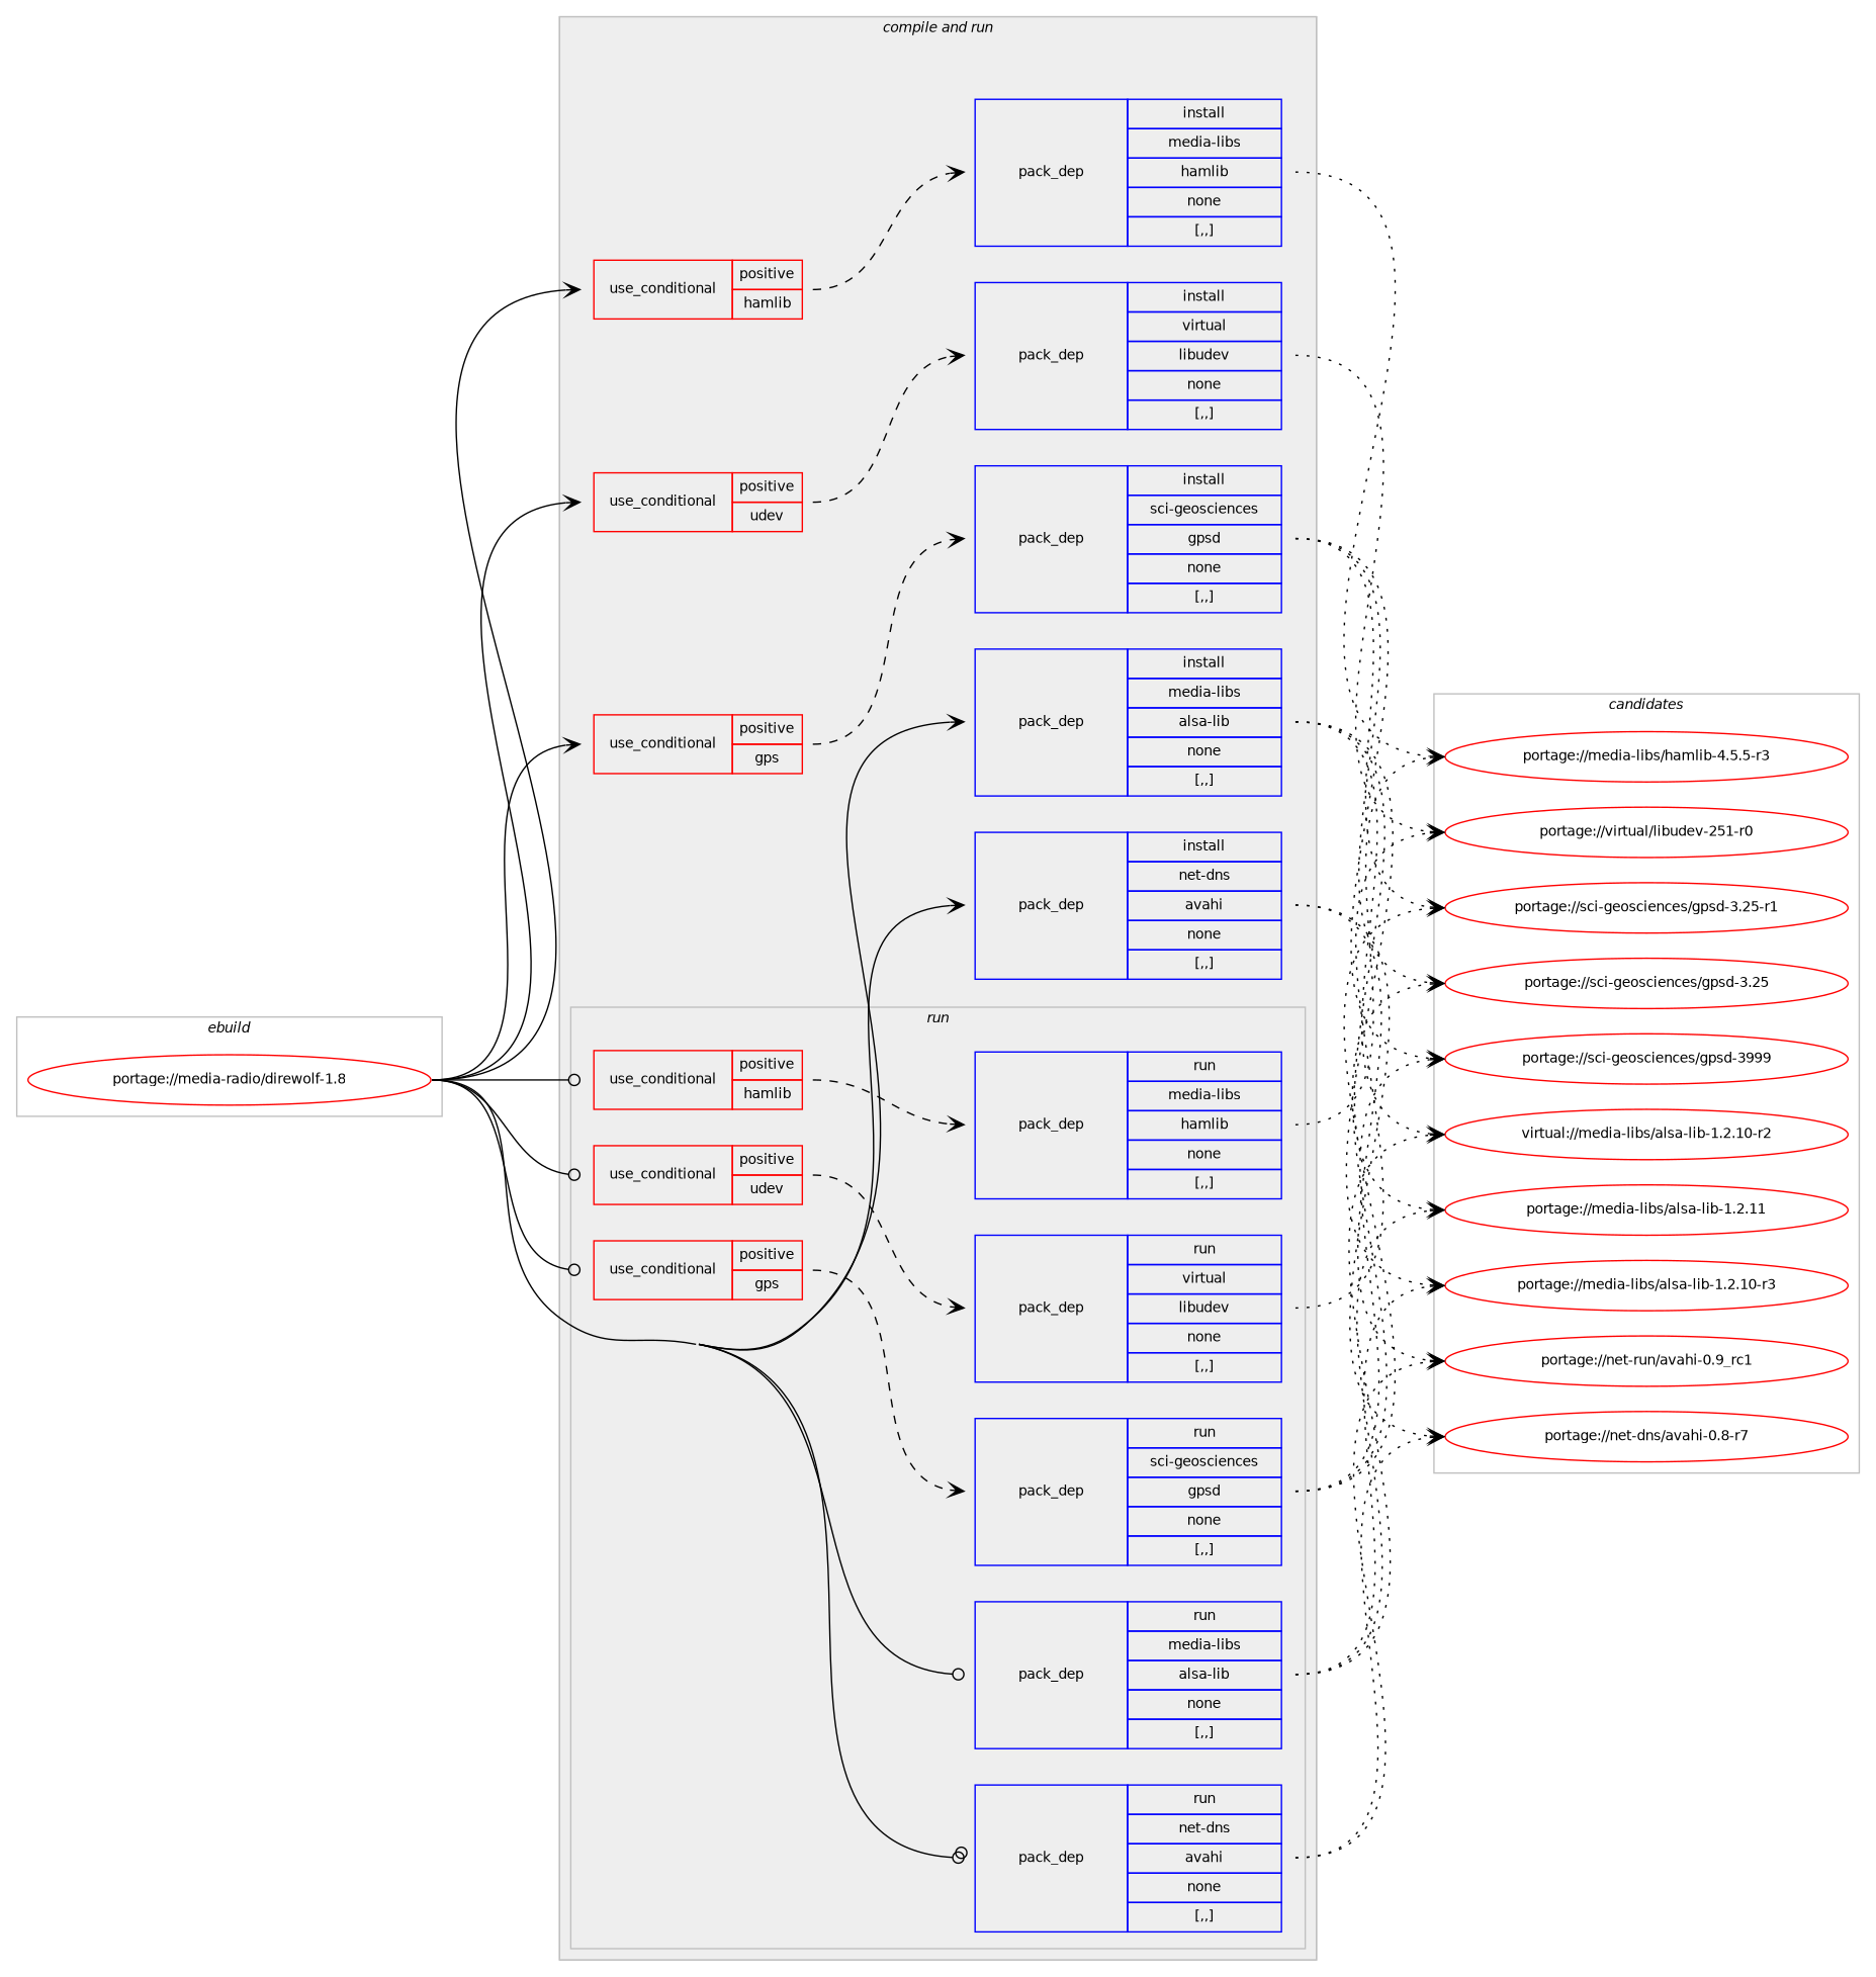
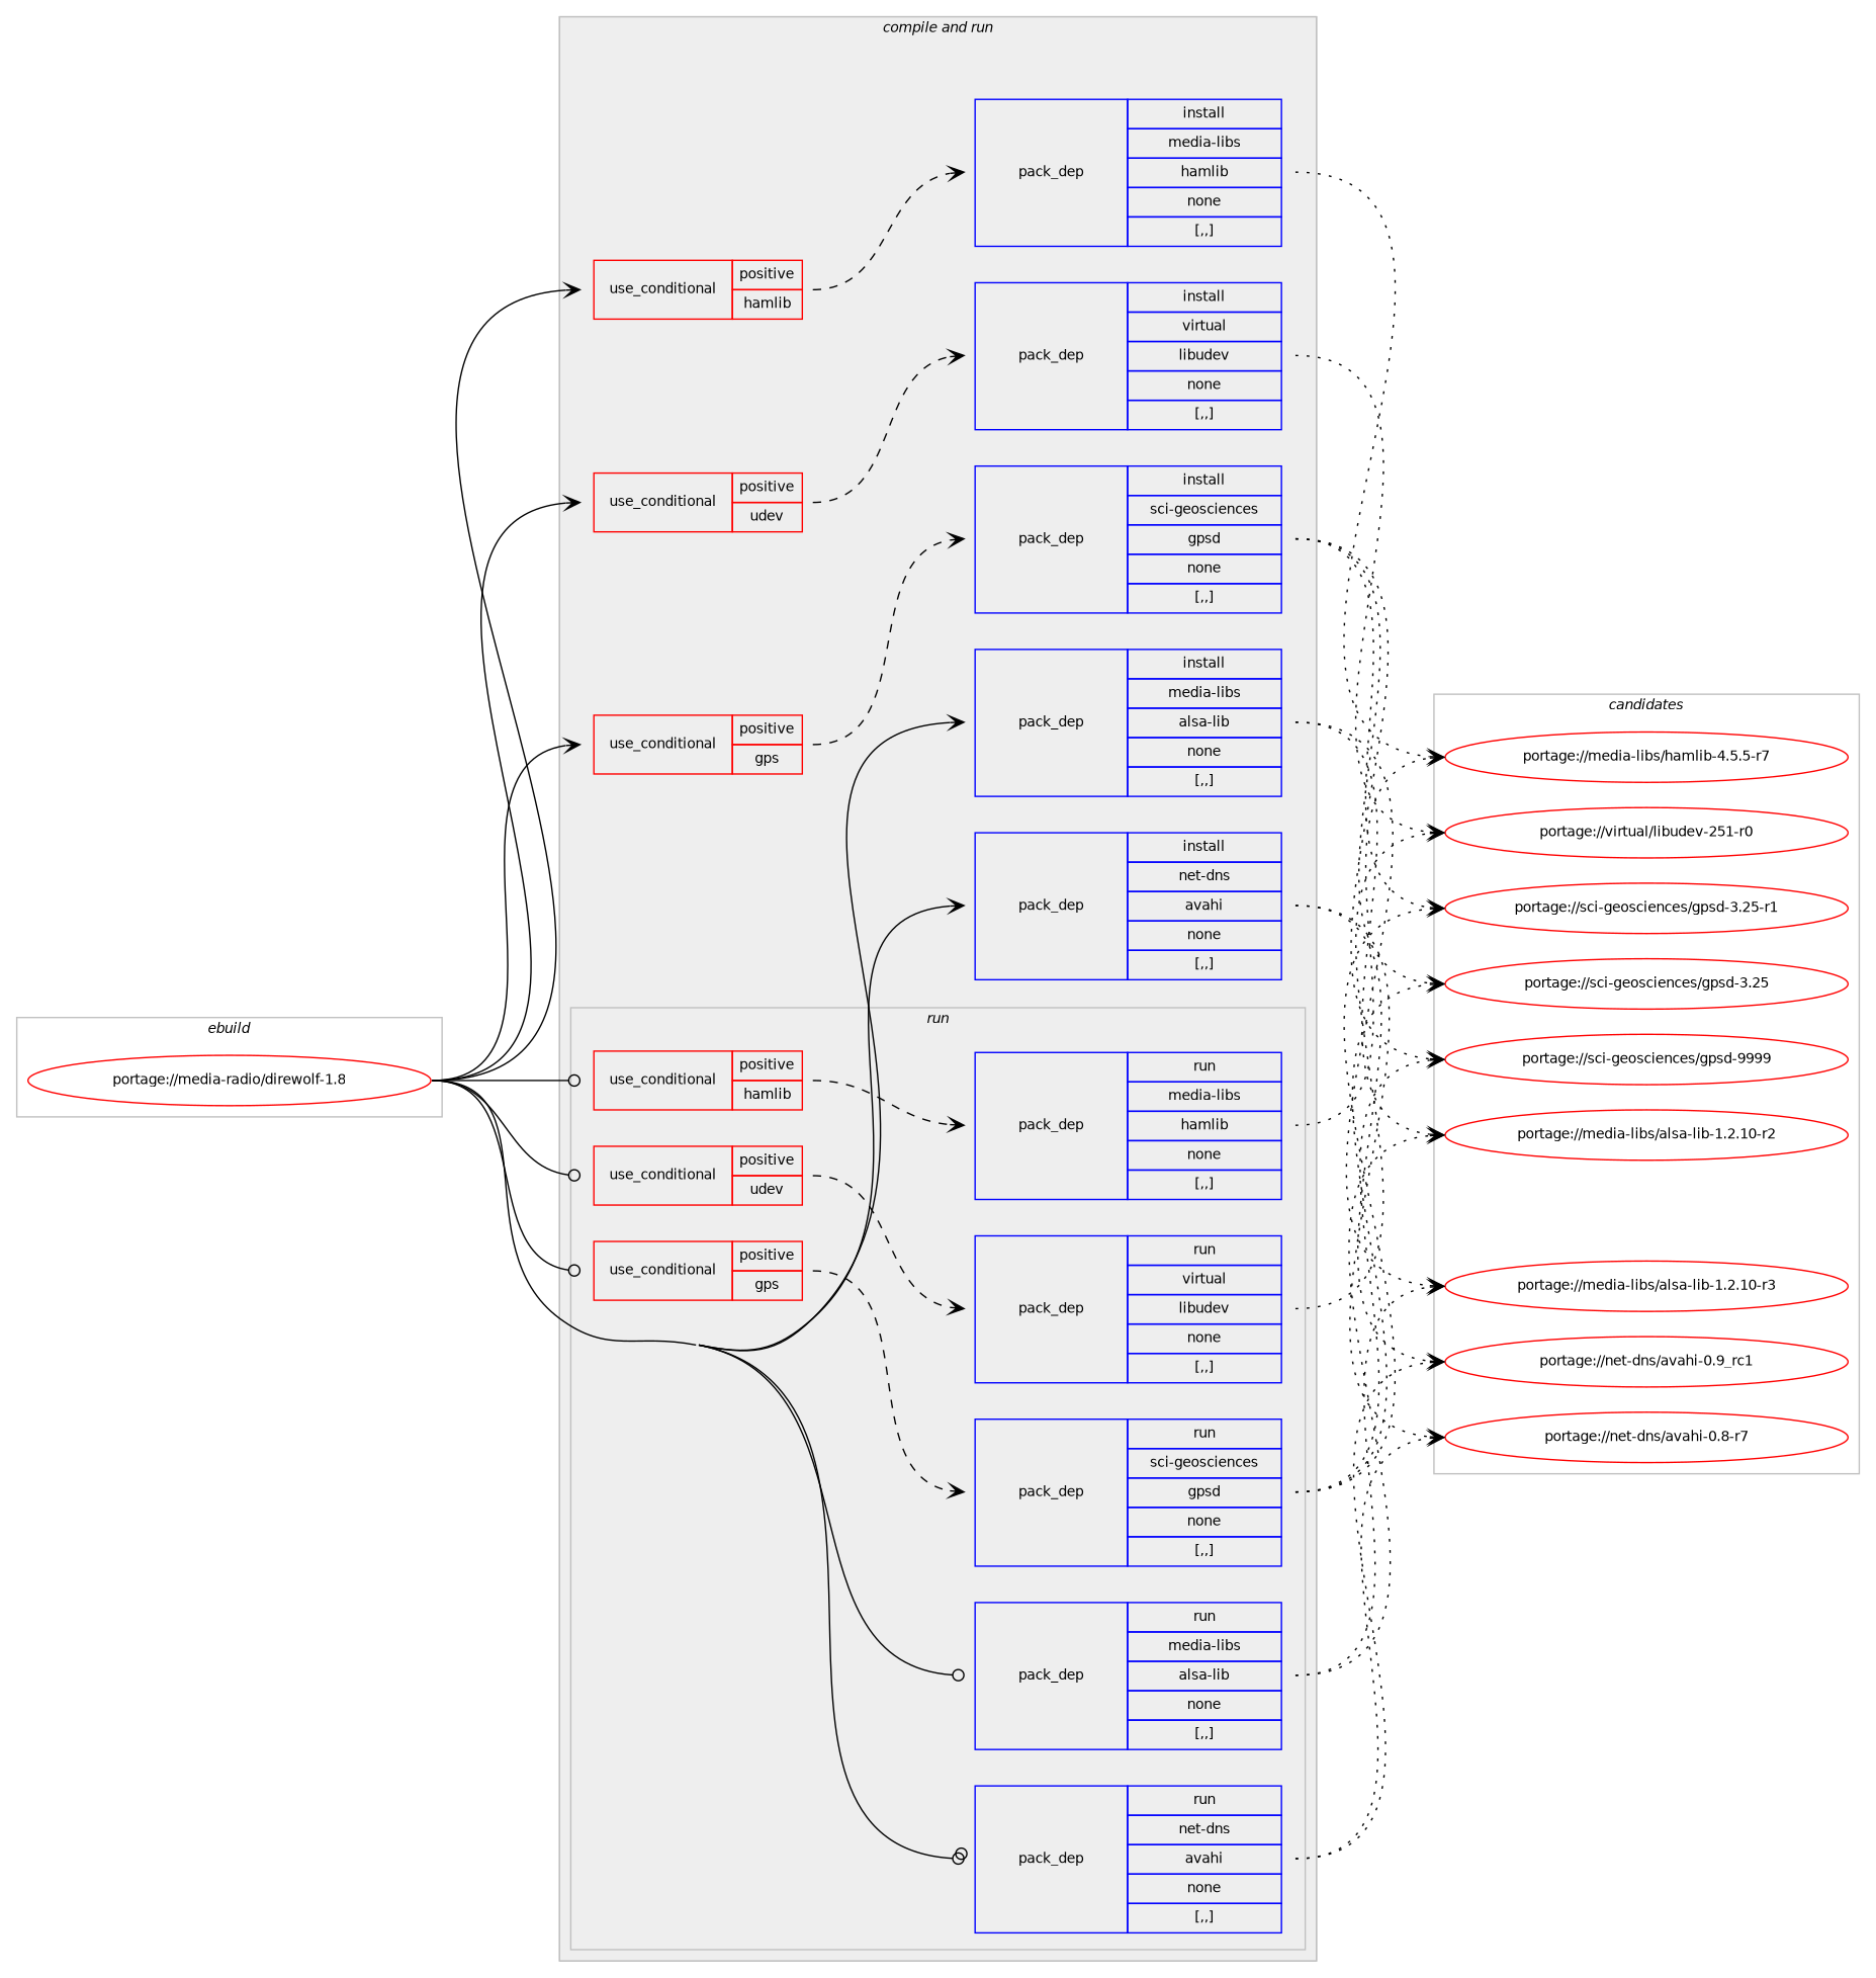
  digraph {
    compound=true
    concentrate=true
    fontname=Helvetica
    fontsize=10
    newrank=true
    rankdir=LR
    ranksep=1.5
    node [color=red fontname=Helvetica fontsize=10 shape=none]
    edge [arrowhead=vee headport=w style=dotted tailport=e weight=100]
    n1 [label="portage://media-radio/direwolf-1.8" width=4 shape=""]
    n2 [color=blue label=<<TABLE BORDER="0" CELLBORDER="1" CELLSPACING="0" CELLPADDING="4" WIDTH="220"><TR><TD ROWSPAN="6" CELLPADDING="30">pack_dep</TD></TR><TR><TD WIDTH="110">install</TD></TR><TR><TD>sci-geosciences</TD></TR><TR><TD>gpsd</TD></TR><TR><TD>none</TD></TR><TR><TD>[,,]</TD></TR></TABLE>>]
    n3 [label=<<TABLE BORDER="0" CELLBORDER="1" CELLSPACING="0" CELLPADDING="4"><TR><TD ROWSPAN="3" CELLPADDING="10">use_conditional</TD></TR><TR><TD>positive</TD></TR><TR><TD>gps</TD></TR></TABLE>>]
    n4 [color=blue label=<<TABLE BORDER="0" CELLBORDER="1" CELLSPACING="0" CELLPADDING="4" WIDTH="220"><TR><TD ROWSPAN="6" CELLPADDING="30">pack_dep</TD></TR><TR><TD WIDTH="110">install</TD></TR><TR><TD>media-libs</TD></TR><TR><TD>hamlib</TD></TR><TR><TD>none</TD></TR><TR><TD>[,,]</TD></TR></TABLE>>]
    n5 [label=<<TABLE BORDER="0" CELLBORDER="1" CELLSPACING="0" CELLPADDING="4"><TR><TD ROWSPAN="3" CELLPADDING="10">use_conditional</TD></TR><TR><TD>positive</TD></TR><TR><TD>hamlib</TD></TR></TABLE>>]
    n6 [color=blue label=<<TABLE BORDER="0" CELLBORDER="1" CELLSPACING="0" CELLPADDING="4" WIDTH="220"><TR><TD ROWSPAN="6" CELLPADDING="30">pack_dep</TD></TR><TR><TD WIDTH="110">install</TD></TR><TR><TD>virtual</TD></TR><TR><TD>libudev</TD></TR><TR><TD>none</TD></TR><TR><TD>[,,]</TD></TR></TABLE>>]
    n7 [label=<<TABLE BORDER="0" CELLBORDER="1" CELLSPACING="0" CELLPADDING="4"><TR><TD ROWSPAN="3" CELLPADDING="10">use_conditional</TD></TR><TR><TD>positive</TD></TR><TR><TD>udev</TD></TR></TABLE>>]
    n8 [color=blue label=<<TABLE BORDER="0" CELLBORDER="1" CELLSPACING="0" CELLPADDING="4" WIDTH="220"><TR><TD ROWSPAN="6" CELLPADDING="30">pack_dep</TD></TR><TR><TD WIDTH="110">install</TD></TR><TR><TD>media-libs</TD></TR><TR><TD>alsa-lib</TD></TR><TR><TD>none</TD></TR><TR><TD>[,,]</TD></TR></TABLE>>]
    n9 [color=blue label=<<TABLE BORDER="0" CELLBORDER="1" CELLSPACING="0" CELLPADDING="4" WIDTH="220"><TR><TD ROWSPAN="6" CELLPADDING="30">pack_dep</TD></TR><TR><TD WIDTH="110">install</TD></TR><TR><TD>net-dns</TD></TR><TR><TD>avahi</TD></TR><TR><TD>none</TD></TR><TR><TD>[,,]</TD></TR></TABLE>>]
    n10 [color=blue label=<<TABLE BORDER="0" CELLBORDER="1" CELLSPACING="0" CELLPADDING="4" WIDTH="220"><TR><TD ROWSPAN="6" CELLPADDING="30">pack_dep</TD></TR><TR><TD WIDTH="110">run</TD></TR><TR><TD>sci-geosciences</TD></TR><TR><TD>gpsd</TD></TR><TR><TD>none</TD></TR><TR><TD>[,,]</TD></TR></TABLE>>]
    n11 [label=<<TABLE BORDER="0" CELLBORDER="1" CELLSPACING="0" CELLPADDING="4"><TR><TD ROWSPAN="3" CELLPADDING="10">use_conditional</TD></TR><TR><TD>positive</TD></TR><TR><TD>gps</TD></TR></TABLE>>]
    n12 [color=blue label=<<TABLE BORDER="0" CELLBORDER="1" CELLSPACING="0" CELLPADDING="4" WIDTH="220"><TR><TD ROWSPAN="6" CELLPADDING="30">pack_dep</TD></TR><TR><TD WIDTH="110">run</TD></TR><TR><TD>media-libs</TD></TR><TR><TD>hamlib</TD></TR><TR><TD>none</TD></TR><TR><TD>[,,]</TD></TR></TABLE>>]
    n13 [label=<<TABLE BORDER="0" CELLBORDER="1" CELLSPACING="0" CELLPADDING="4"><TR><TD ROWSPAN="3" CELLPADDING="10">use_conditional</TD></TR><TR><TD>positive</TD></TR><TR><TD>hamlib</TD></TR></TABLE>>]
    n14 [color=blue label=<<TABLE BORDER="0" CELLBORDER="1" CELLSPACING="0" CELLPADDING="4" WIDTH="220"><TR><TD ROWSPAN="6" CELLPADDING="30">pack_dep</TD></TR><TR><TD WIDTH="110">run</TD></TR><TR><TD>virtual</TD></TR><TR><TD>libudev</TD></TR><TR><TD>none</TD></TR><TR><TD>[,,]</TD></TR></TABLE>>]
    n15 [label=<<TABLE BORDER="0" CELLBORDER="1" CELLSPACING="0" CELLPADDING="4"><TR><TD ROWSPAN="3" CELLPADDING="10">use_conditional</TD></TR><TR><TD>positive</TD></TR><TR><TD>udev</TD></TR></TABLE>>]
    n16 [color=blue label=<<TABLE BORDER="0" CELLBORDER="1" CELLSPACING="0" CELLPADDING="4" WIDTH="220"><TR><TD ROWSPAN="6" CELLPADDING="30">pack_dep</TD></TR><TR><TD WIDTH="110">run</TD></TR><TR><TD>media-libs</TD></TR><TR><TD>alsa-lib</TD></TR><TR><TD>none</TD></TR><TR><TD>[,,]</TD></TR></TABLE>>]
    n17 [color=blue label=<<TABLE BORDER="0" CELLBORDER="1" CELLSPACING="0" CELLPADDING="4" WIDTH="220"><TR><TD ROWSPAN="6" CELLPADDING="30">pack_dep</TD></TR><TR><TD WIDTH="110">run</TD></TR><TR><TD>net-dns</TD></TR><TR><TD>avahi</TD></TR><TR><TD>none</TD></TR><TR><TD>[,,]</TD></TR></TABLE>>]
-   n18 [label="portage://media-libs/hamlib-4.5.5-r3" width=4 shape=""]
-   n19 [label="portage://sci-geosciences/gpsd-3999" width=4 shape=""]
+   n18 [label="portage://media-libs/hamlib-4.5.5-r7" width=4 shape=""]
+   n19 [label="portage://sci-geosciences/gpsd-9999" width=4 shape=""]
    n20 [label="portage://sci-geosciences/gpsd-3.25-r1" width=4 shape=""]
    n21 [label="portage://sci-geosciences/gpsd-3.25" width=4 shape=""]
    n22 [label="portage://virtual/libudev-251-r0" width=4 shape=""]
-   n23 [label="portage://media-libs/alsa-lib-1.2.11" width=4 shape=""]
    n24 [label="portage://media-libs/alsa-lib-1.2.10-r3" width=4 shape=""]
-   n25 [label="virtual://media-libs/alsa-lib-1.2.10-r2" width=4 shape=""]
-   n26 [label="portage://net-run/avahi-0.9_rc1" width=4 shape=""]
+   n25 [label="portage://media-libs/alsa-lib-1.2.10-r2" width=4 shape=""]
+   n26 [label="portage://net-dns/avahi-0.9_rc1" width=4 shape=""]
    n27 [label="portage://net-dns/avahi-0.8-r7" width=4 shape=""]
    subgraph cluster_1 {
      color=gray
      label=<<i>ebuild</i>>
      n1
    }
    subgraph cluster_2 {
      color=gray
      label=<<i>dependencies</i>>
      subgraph cluster_3 {
        color=gray
        fillcolor="#eeeeee"
        label=<<i>compile</i>>
        style=filled
        subgraph sub_4 {
          color=gray
          fillcolor="#eeeeee"
          label=<<i>compile</i>>
          style=filled
          n3
          subgraph sub_5 {
            color=gray
            fillcolor="#eeeeee"
            label=<<i>compile</i>>
            style=filled
            n2
          }
        }
        subgraph sub_6 {
          color=gray
          fillcolor="#eeeeee"
          label=<<i>compile</i>>
          style=filled
          n5
          subgraph sub_7 {
            color=gray
            fillcolor="#eeeeee"
            label=<<i>compile</i>>
            style=filled
            n4
          }
        }
        subgraph sub_8 {
          color=gray
          fillcolor="#eeeeee"
          label=<<i>compile</i>>
          style=filled
          n7
          subgraph sub_9 {
            color=gray
            fillcolor="#eeeeee"
            label=<<i>compile</i>>
            style=filled
            n6
          }
        }
        subgraph sub_10 {
          color=gray
          fillcolor="#eeeeee"
          label=<<i>compile</i>>
          style=filled
          n8
        }
        subgraph sub_11 {
          color=gray
          fillcolor="#eeeeee"
          label=<<i>compile</i>>
          style=filled
          n9
        }
      }
      subgraph cluster_12 {
        color=gray
        fillcolor="#eeeeee"
        label=<<i>compile and run</i>>
        style=filled
      }
      subgraph cluster_13 {
        color=gray
        fillcolor="#eeeeee"
        label=<<i>run</i>>
        style=filled
        subgraph sub_14 {
          color=gray
          fillcolor="#eeeeee"
          label=<<i>run</i>>
          style=filled
          n11
          subgraph sub_15 {
            color=gray
            fillcolor="#eeeeee"
            label=<<i>run</i>>
            style=filled
            n10
          }
        }
        subgraph sub_16 {
          color=gray
          fillcolor="#eeeeee"
          label=<<i>run</i>>
          style=filled
          n13
          subgraph sub_17 {
            color=gray
            fillcolor="#eeeeee"
            label=<<i>run</i>>
            style=filled
            n12
          }
        }
        subgraph sub_18 {
          color=gray
          fillcolor="#eeeeee"
          label=<<i>run</i>>
          style=filled
          n15
          subgraph sub_19 {
            color=gray
            fillcolor="#eeeeee"
            label=<<i>run</i>>
            style=filled
            n14
          }
        }
        subgraph sub_20 {
          color=gray
          fillcolor="#eeeeee"
          label=<<i>run</i>>
          style=filled
          n16
        }
        subgraph sub_21 {
          color=gray
          fillcolor="#eeeeee"
          label=<<i>run</i>>
          style=filled
          n17
        }
      }
    }
    subgraph cluster_22 {
      color=gray
      label=<<i>candidates</i>>
      rank=same
      subgraph sub_23 {
        color=black
        label=<<i>candidates</i>>
        nodesep=1
        rank=same
        n18
      }
      subgraph sub_24 {
        color=black
        label=<<i>candidates</i>>
        nodesep=1
        rank=same
        n19
        n20
        n21
      }
      subgraph sub_25 {
        color=black
        label=<<i>candidates</i>>
        nodesep=1
        rank=same
        n22
      }
      subgraph sub_26 {
        color=black
        label=<<i>candidates</i>>
        nodesep=1
        rank=same
-       n23
        n24
        n25
      }
      subgraph sub_27 {
        color=black
        label=<<i>candidates</i>>
        nodesep=1
        rank=same
        n26
        n27
      }
      subgraph sub_28 {
        color=black
        label=<<i>candidates</i>>
        nodesep=1
        rank=same
        n19
        n20
        n21
      }
      subgraph sub_29 {
        color=black
        label=<<i>candidates</i>>
        nodesep=1
        rank=same
        n18
      }
      subgraph sub_30 {
        color=black
        label=<<i>candidates</i>>
        nodesep=1
        rank=same
        n22
      }
      subgraph sub_31 {
        color=black
        label=<<i>candidates</i>>
        nodesep=1
        rank=same
-       n23
        n24
        n25
      }
      subgraph sub_32 {
        color=black
        label=<<i>candidates</i>>
        nodesep=1
        rank=same
        n26
        n27
      }
    }
    n1 -> n3 [style=solid weight=20]
    n1 -> n5 [style=solid weight=20]
    n1 -> n7 [style=solid weight=20]
    n1 -> n8 [style=solid weight=20]
    n1 -> n9 [style=solid weight=20]
    n1 -> n11 [arrowhead=odot style=solid weight=20]
    n1 -> n13 [arrowhead=odot style=solid weight=20]
    n1 -> n15 [arrowhead=odot style=solid weight=20]
    n1 -> n16 [arrowhead=odot style=solid weight=20]
    n1 -> n17 [arrowhead=odot style=solid weight=20]
    n2 -> n19
    n2 -> n20
    n2 -> n21
    n3 -> n2 [style=dashed weight=20]
    n4 -> n18
    n5 -> n4 [style=dashed weight=20]
    n6 -> n22
    n7 -> n6 [style=dashed weight=20]
-   n8 -> n23
    n8 -> n24
    n8 -> n25
    n9 -> n26
    n9 -> n27
    n10 -> n19
    n10 -> n20
    n10 -> n21
    n11 -> n10 [style=dashed weight=20]
    n12 -> n18
    n13 -> n12 [style=dashed weight=20]
    n14 -> n22
    n15 -> n14 [style=dashed weight=20]
-   n16 -> n23
    n16 -> n24
    n16 -> n25
    n17 -> n26
    n17 -> n27
  }
